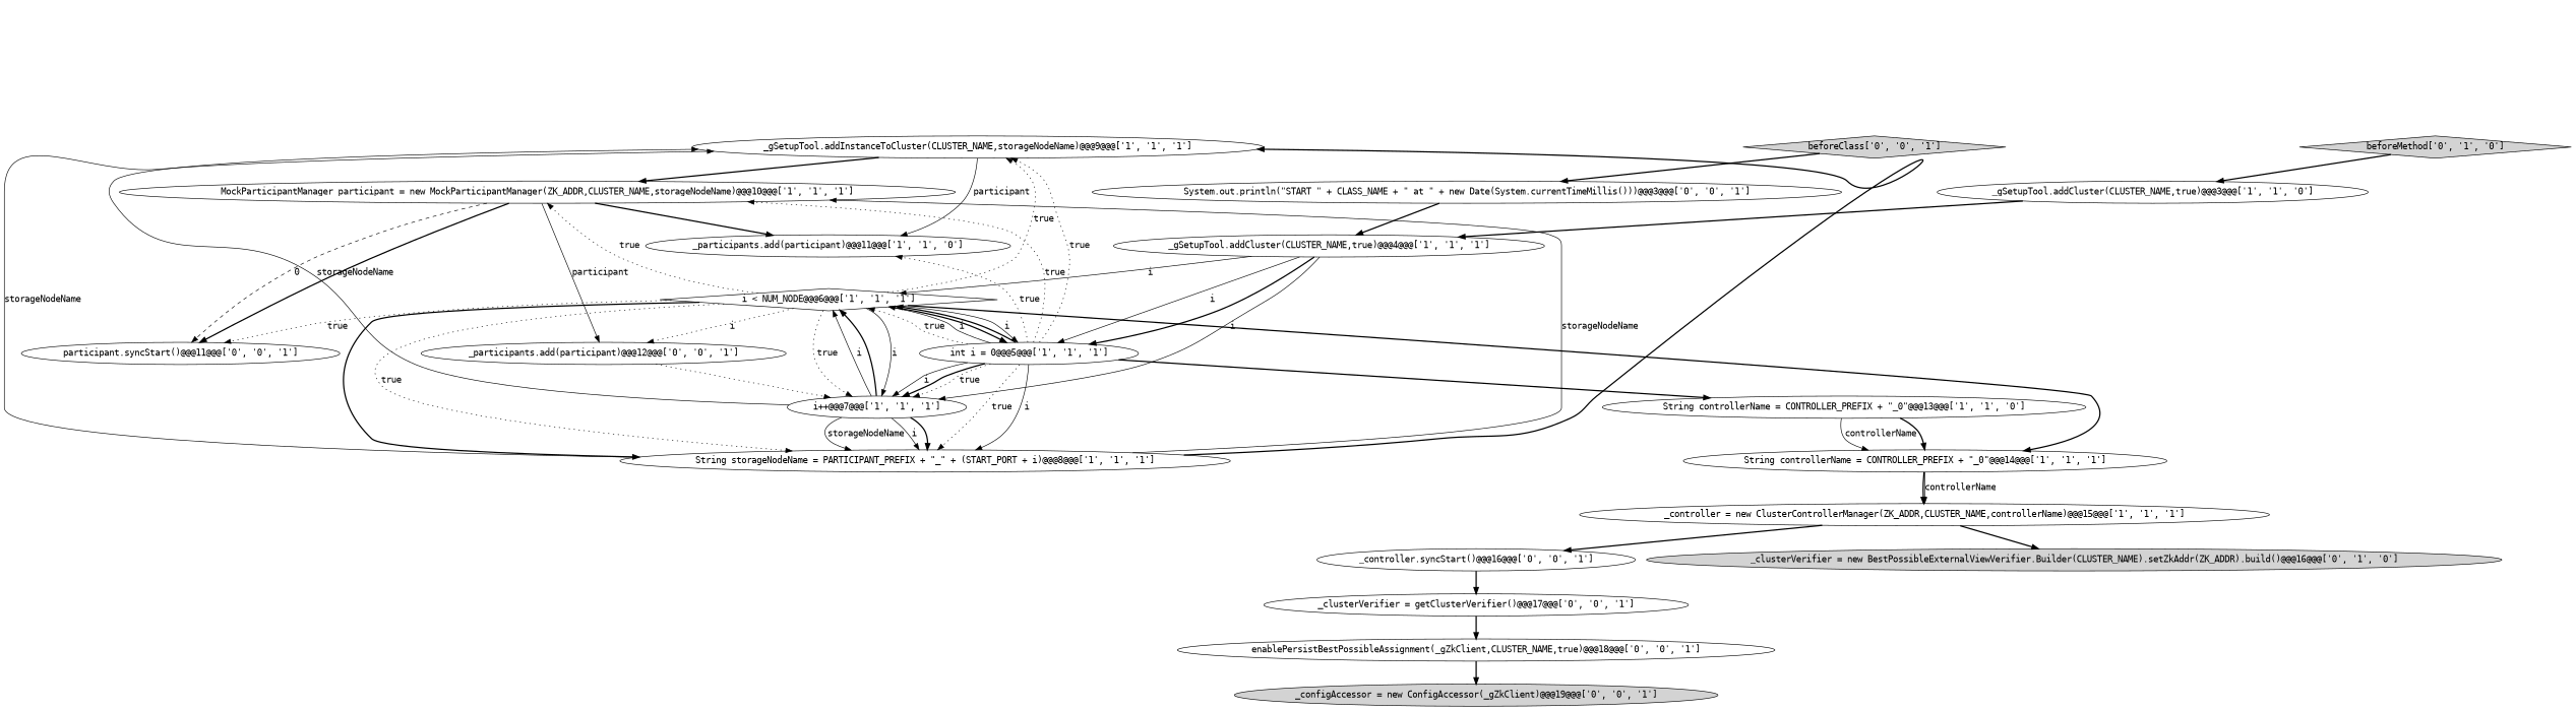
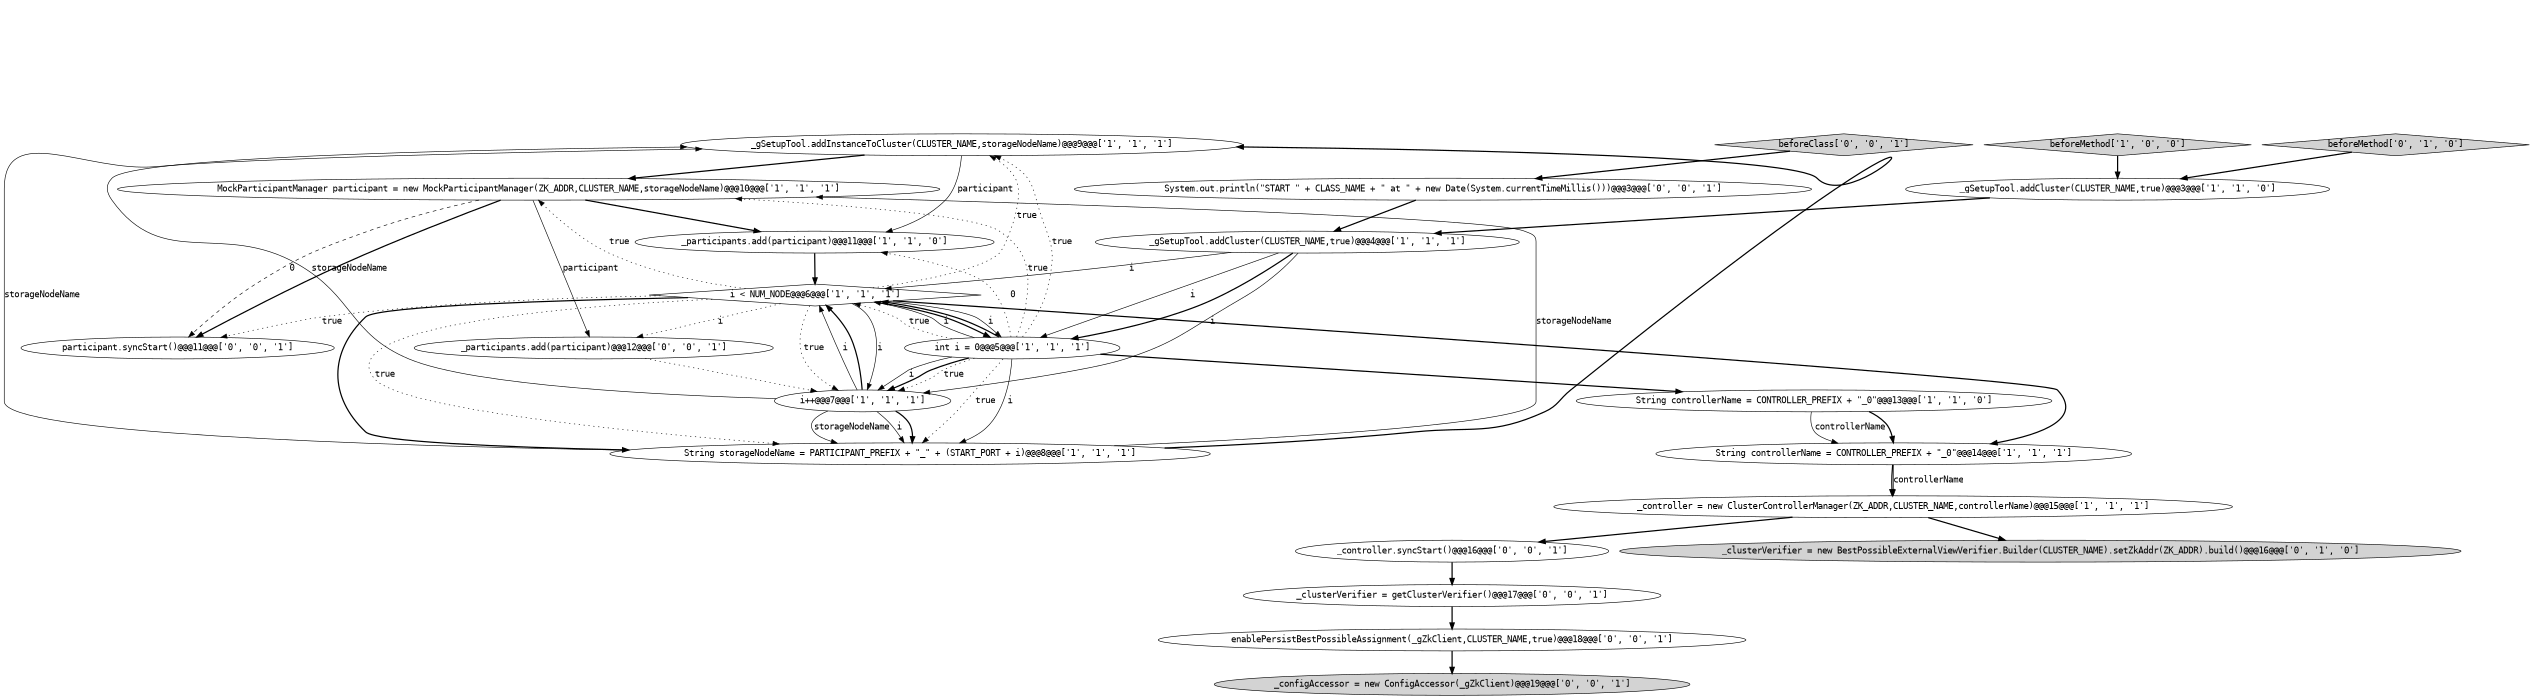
  digraph {
    fontname="DejaVu Sans Mono"
    node [fillcolor=white fontname="DejaVu Sans Mono" shape=ellipse style=filled]
    edge [fontname="DejaVu Sans Mono" style=bold]
    n1 [label="_gSetupTool.addInstanceToCluster(CLUSTER_NAME,storageNodeName)@@@9@@@['1', '1', '1']"]
    n2 [label="MockParticipantManager participant = new MockParticipantManager(ZK_ADDR,CLUSTER_NAME,storageNodeName)@@@10@@@['1', '1', '1']"]
    n3 [label="_participants.add(participant)@@@11@@@['1', '1', '0']"]
    n4 [label="participant.syncStart()@@@11@@@['0', '0', '1']"]
    n5 [label="_participants.add(participant)@@@12@@@['0', '0', '1']"]
    n6 [label="i < NUM_NODE@@@6@@@['1', '1', '1']" shape=diamond]
    n7 [label="String storageNodeName = PARTICIPANT_PREFIX + \"_\" + (START_PORT + i)@@@8@@@['1', '1', '1']"]
    n8 [label="_controller.syncStart()@@@16@@@['0', '0', '1']"]
    n9 [label="_clusterVerifier = getClusterVerifier()@@@17@@@['0', '0', '1']"]
    n10 [label="enablePersistBestPossibleAssignment(_gZkClient,CLUSTER_NAME,true)@@@18@@@['0', '0', '1']"]
    n11 [fillcolor=lightgray label="_configAccessor = new ConfigAccessor(_gZkClient)@@@19@@@['0', '0', '1']"]
    n12 [fillcolor=lightgray label="beforeMethod['0', '1', '0']" shape=diamond]
    n13 [label="_gSetupTool.addCluster(CLUSTER_NAME,true)@@@3@@@['1', '1', '0']"]
    n14 [label="_gSetupTool.addCluster(CLUSTER_NAME,true)@@@4@@@['1', '1', '1']"]
    n15 [label="String controllerName = CONTROLLER_PREFIX + \"_0\"@@@14@@@['1', '1', '1']"]
    n16 [label="i++@@@7@@@['1', '1', '1']"]
    n17 [label="int i = 0@@@5@@@['1', '1', '1']"]
    n18 [label="_controller = new ClusterControllerManager(ZK_ADDR,CLUSTER_NAME,controllerName)@@@15@@@['1', '1', '1']"]
    n19 [label="String controllerName = CONTROLLER_PREFIX + \"_0\"@@@13@@@['1', '1', '0']"]
    n20 [fillcolor=lightgray label="_clusterVerifier = new BestPossibleExternalViewVerifier.Builder(CLUSTER_NAME).setZkAddr(ZK_ADDR).build()@@@16@@@['0', '1', '0']"]
+   n21 [fillcolor=lightgray label="beforeMethod['1', '0', '0']" shape=diamond]
    n22 [fillcolor=lightgray label="beforeClass['0', '0', '1']" shape=diamond]
    n23 [label="System.out.println(\"START \" + CLASS_NAME + \" at \" + new Date(System.currentTimeMillis()))@@@3@@@['0', '0', '1']"]
    n1 -> n2
    n1 -> n3 [label=participant style=solid]
    n2 -> n3
    n2 -> n4
    n2 -> n4 [label=0 style=dashed]
    n2 -> n5 [label=participant style=solid]
+   n3 -> n6
    n5 -> n16 [style=dotted]
    n6 -> n1 [label=true style=dotted]
    n6 -> n2 [label=true style=dotted]
    n6 -> n4 [label=true style=dotted]
    n6 -> n5 [label=i style=dotted]
    n6 -> n7
    n6 -> n7 [label=true style=dotted]
    n6 -> n15
    n6 -> n16 [label=true style=dotted]
    n6 -> n16 [label=i style=solid]
    n6 -> n17
    n6 -> n17 [label=i style=solid]
    n7 -> n1 [label=storageNodeName style=solid]
    n7 -> n1
    n7 -> n2 [label=storageNodeName style=solid]
    n8 -> n9
    n9 -> n10
    n10 -> n11
    n12 -> n13
    n13 -> n14
    n14 -> n6 [label=i style=solid]
    n14 -> n16 [label=i style=solid]
    n14 -> n17 [label=i style=solid]
    n14 -> n17
    n15 -> n18
    n15 -> n18 [label=controllerName style=solid]
    n16 -> n1 [label=storageNodeName style=solid]
    n16 -> n6 [label=i style=solid]
    n16 -> n6
    n16 -> n7
    n16 -> n7 [label=storageNodeName style=solid]
    n16 -> n7 [label=i style=solid]
    n17 -> n1 [label=true style=dotted]
    n17 -> n2 [label=true style=dotted]
-   n17 -> n3 [label=true style=dotted]
+   n17 -> n3 [label=0 style=dotted]
    n17 -> n6 [label=true style=dotted]
    n17 -> n6 [label=i style=solid]
    n17 -> n6
    n17 -> n7 [label=i style=solid]
    n17 -> n7 [label=true style=dotted]
    n17 -> n16
    n17 -> n16 [label=true style=dotted]
    n17 -> n16 [label=i style=solid]
    n17 -> n19
    n18 -> n8
    n18 -> n20
    n19 -> n15 [label=controllerName style=solid]
    n19 -> n15
+   n21 -> n13
    n22 -> n23
    n23 -> n14
  }
